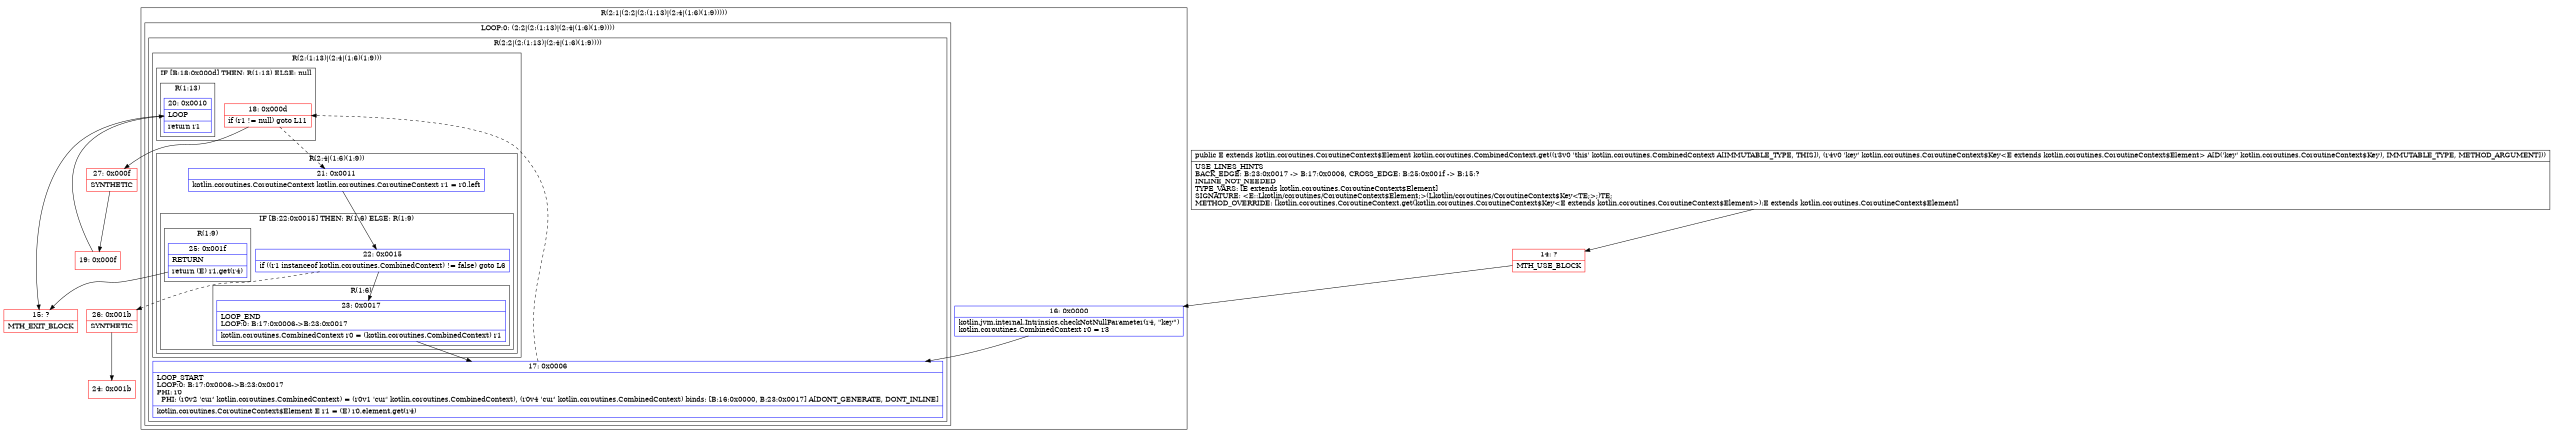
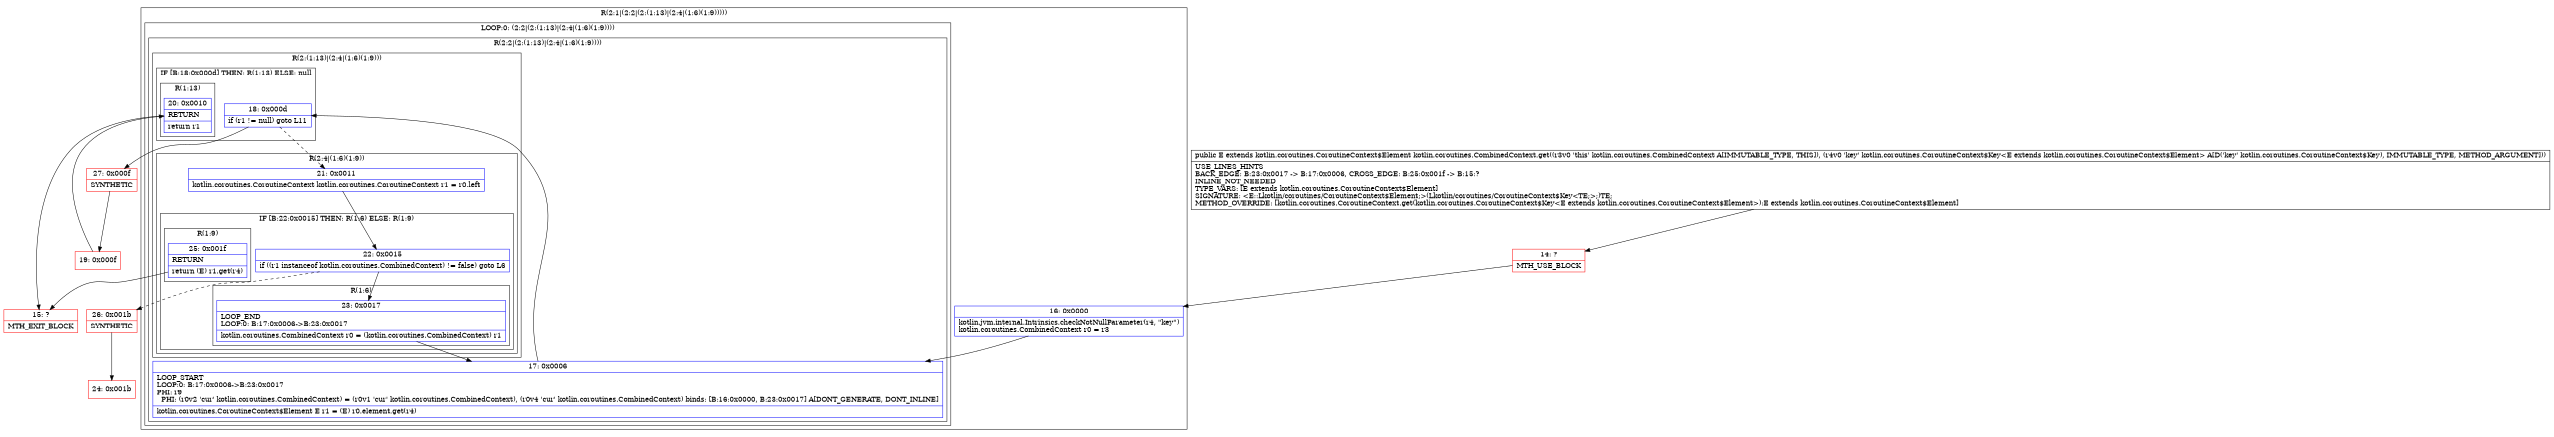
  digraph {
    node [color=blue shape=record]
-   n1 [label="{20\:\ 0x0010|LOOP\l|return r1\l}"]
-   n2 [color=red label="{18\:\ 0x000d|if (r1 != null) goto L11\l}"]
+   n1 [label="{20\:\ 0x0010|RETURN\l|return r1\l}"]
+   n2 [label="{18\:\ 0x000d|if (r1 != null) goto L11\l}"]
    n3 [label="{23\:\ 0x0017|LOOP_END\lLOOP:0: B:17:0x0006\-\>B:23:0x0017\l|kotlin.coroutines.CombinedContext r0 = (kotlin.coroutines.CombinedContext) r1\l}"]
    n4 [label="{25\:\ 0x001f|RETURN\l|return (E) r1.get(r4)\l}"]
    n5 [label="{22\:\ 0x0015|if ((r1 instanceof kotlin.coroutines.CombinedContext) != false) goto L6\l}"]
    n6 [label="{21\:\ 0x0011|kotlin.coroutines.CoroutineContext kotlin.coroutines.CoroutineContext r1 = r0.left\l}"]
-   n7 [label="{17\:\ 0x0006|LOOP_START\lLOOP:0: B:17:0x0006\-\>B:23:0x0017\lPHI: r0 \l  PHI: (r0v2 'cur' kotlin.coroutines.CombinedContext) = (r0v1 'cur' kotlin.coroutines.CombinedContext), (r0v4 'cur' kotlin.coroutines.CombinedContext) binds: [B:16:0x0000, B:23:0x0017] A[DONT_GENERATE, DONT_INLINE]\l|kotlin.coroutines.CoroutineContext$Element E r1 = (E) r0.element.get(r4)\l}"]
+   n7 [label="{17\:\ 0x0006|LOOP_START\lLOOP:0: B:17:0x0006\-\>B:23:0x0017\lPHI: r9 \l  PHI: (r0v2 'cur' kotlin.coroutines.CombinedContext) = (r0v1 'cur' kotlin.coroutines.CombinedContext), (r0v4 'cur' kotlin.coroutines.CombinedContext) binds: [B:16:0x0000, B:23:0x0017] A[DONT_GENERATE, DONT_INLINE]\l|kotlin.coroutines.CoroutineContext$Element E r1 = (E) r0.element.get(r4)\l}"]
    n8 [label="{16\:\ 0x0000|kotlin.jvm.internal.Intrinsics.checkNotNullParameter(r4, \"key\")\lkotlin.coroutines.CombinedContext r0 = r3\l}"]
    n9 [color=red label="{15\:\ ?|MTH_EXIT_BLOCK\l}"]
    n10 [color=red label="{27\:\ 0x000f|SYNTHETIC\l}"]
    n11 [color=red label="{26\:\ 0x001b|SYNTHETIC\l}"]
    n12 [color=red label="{19\:\ 0x000f}"]
    n13 [color=red label="{24\:\ 0x001b}"]
    n14 [color=red label="{14\:\ ?|MTH_USE_BLOCK\l}"]
    n15 [label="{public E extends kotlin.coroutines.CoroutineContext$Element kotlin.coroutines.CombinedContext.get((r3v0 'this' kotlin.coroutines.CombinedContext A[IMMUTABLE_TYPE, THIS]), (r4v0 'key' kotlin.coroutines.CoroutineContext$Key\<E extends kotlin.coroutines.CoroutineContext$Element\> A[D('key' kotlin.coroutines.CoroutineContext$Key), IMMUTABLE_TYPE, METHOD_ARGUMENT]))  | USE_LINES_HINTS\lBACK_EDGE: B:23:0x0017 \-\> B:17:0x0006, CROSS_EDGE: B:25:0x001f \-\> B:15:?\lINLINE_NOT_NEEDED\lTYPE_VARS: [E extends kotlin.coroutines.CoroutineContext$Element]\lSIGNATURE: \<E::Lkotlin\/coroutines\/CoroutineContext$Element;\>(Lkotlin\/coroutines\/CoroutineContext$Key\<TE;\>;)TE;\lMETHOD_OVERRIDE: [kotlin.coroutines.CoroutineContext.get(kotlin.coroutines.CoroutineContext$Key\<E extends kotlin.coroutines.CoroutineContext$Element\>):E extends kotlin.coroutines.CoroutineContext$Element]\l}" color=""]
    subgraph cluster_1 {
      label="R(2:1|(2:2|(2:(1:13)|(2:4|(1:6)(1:9)))))"
      n8
      subgraph cluster_2 {
        label="LOOP:0: (2:2|(2:(1:13)|(2:4|(1:6)(1:9))))"
        subgraph cluster_3 {
          label="R(2:2|(2:(1:13)|(2:4|(1:6)(1:9))))"
          n7
          subgraph cluster_4 {
            label="R(2:(1:13)|(2:4|(1:6)(1:9)))"
            subgraph cluster_5 {
              label="IF [B:18:0x000d] THEN: R(1:13) ELSE: null"
              n2
              subgraph cluster_6 {
                label="R(1:13)"
                n1
              }
            }
            subgraph cluster_7 {
              label="R(2:4|(1:6)(1:9))"
              n6
              subgraph cluster_8 {
                label="IF [B:22:0x0015] THEN: R(1:6) ELSE: R(1:9)"
                n5
                subgraph cluster_9 {
                  label="R(1:6)"
                  n3
                }
                subgraph cluster_10 {
                  label="R(1:9)"
                  n4
                }
              }
            }
          }
        }
      }
    }
    n1 -> n9
    n2 -> n6 [style=dashed]
    n2 -> n10
    n3 -> n7
    n4 -> n9
    n5 -> n3
    n5 -> n11 [style=dashed]
    n6 -> n5
-   n7 -> n2 [style=dashed]
+   n7 -> n2
    n8 -> n7
    n10 -> n12
    n11 -> n13
    n12 -> n1
    n14 -> n8
    n15 -> n14
  }
